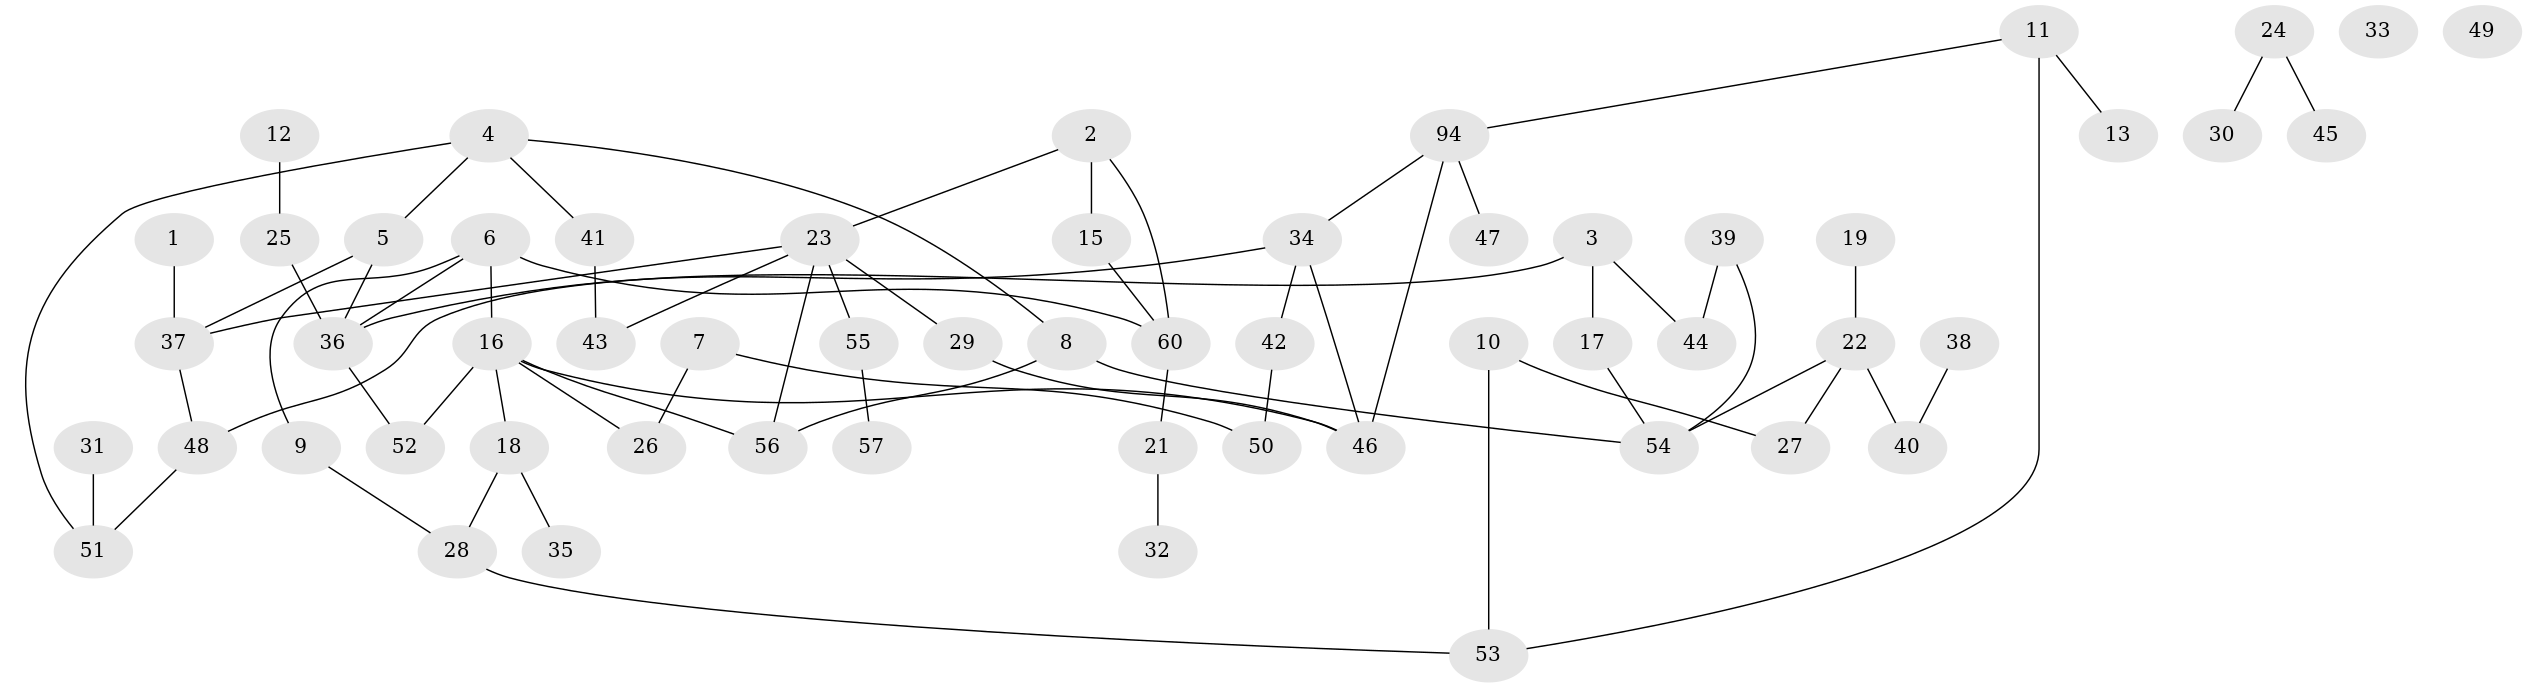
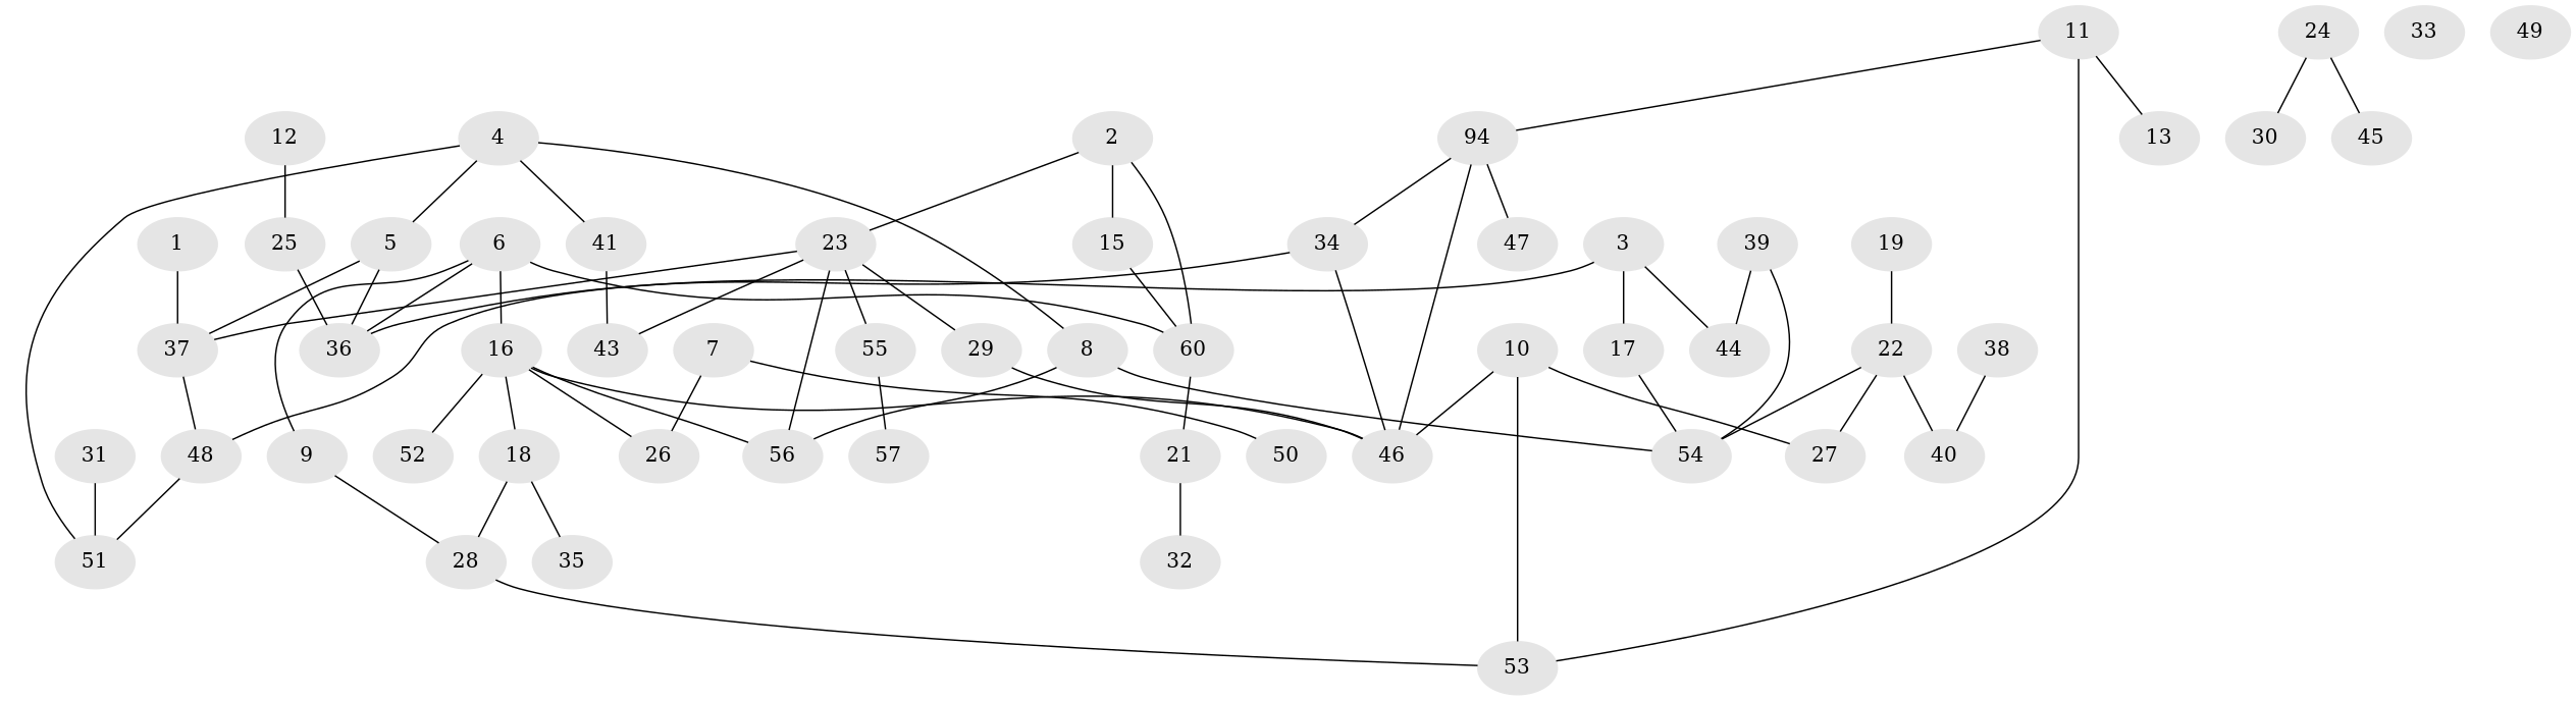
  graph {
    node [color=gray90 style=filled]
    1
    37
    48
    2
    15
    n6 [label=60]
    23
    21
    56
    29
    43
    55
    3
    17
    44
    54
    51
    4
    5
    8
    41
    36
    52
    6
    9
    16
    28
    26
    46
    18
    7
    50
    53
    10
    27
    11
    13
    n38 [label=94]
    34
    47
    12
    25
    35
-   42
    19
    22
    40
    32
    57
    24
    30
    45
    31
    33
    38
    39
    49
    1 -- 37
    37 -- 48
    48 -- 51
    2 -- 15
    2 -- n6
    2 -- 23
    15 -- n6
    n6 -- 21
    23 -- 37
    23 -- 56
    23 -- 29
    23 -- 43
    23 -- 55
    21 -- 32
    29 -- 46
    55 -- 57
    3 -- 48
    3 -- 17
    3 -- 44
    17 -- 54
    4 -- 51
    4 -- 5
    4 -- 8
    4 -- 41
    5 -- 37
    5 -- 36
    8 -- 56
    8 -- 54
    41 -- 43
-   36 -- 52
    6 -- n6
    6 -- 36
    6 -- 9
    6 -- 16
    9 -- 28
    16 -- 56
    16 -- 52
    16 -- 26
    16 -- 46
    16 -- 18
    28 -- 53
    18 -- 28
    18 -- 35
    7 -- 26
    7 -- 50
+   10 -- 46
    10 -- 53
    10 -- 27
    11 -- 53
    11 -- 13
    11 -- n38
    n38 -- 46
    n38 -- 34
    n38 -- 47
    34 -- 36
    34 -- 46
-   34 -- 42
    12 -- 25
    25 -- 36
-   42 -- 50
    19 -- 22
    22 -- 54
    22 -- 27
    22 -- 40
    24 -- 30
    24 -- 45
    31 -- 51
    38 -- 40
    39 -- 44
    39 -- 54
  }
